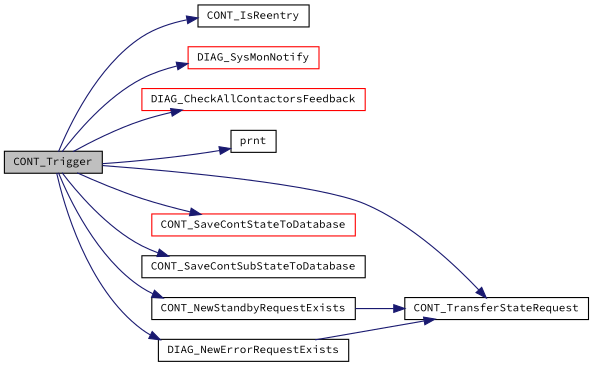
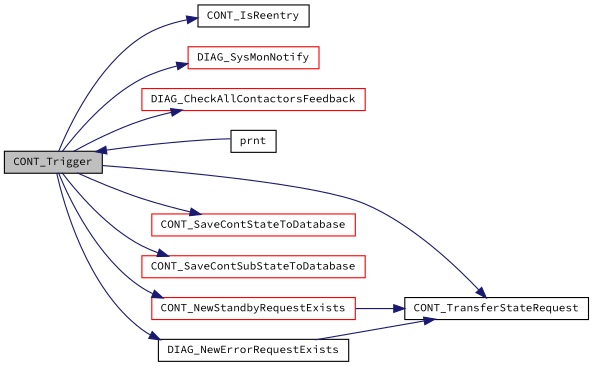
  digraph {
    fontname="Source Code Pro"
    rankdir=LR
    node [color=black fillcolor=white fontname="Source Code Pro" fontsize=10 shape=record style=filled]
    edge [color=midnightblue fontname="Source Code Pro" fontsize=10 labelfontname=Helvetica labelfontsize=10 style=solid]
    n1 [fillcolor=grey75 fontcolor=black height=0.2 label=CONT_Trigger width=0.4]
    n2 [height=0.2 label=CONT_IsReentry width=0.4]
    n3 [color=red height=0.2 label=DIAG_SysMonNotify width=0.4]
    n4 [color=red height=0.2 label=DIAG_CheckAllContactorsFeedback width=0.4]
    n5 [height=0.2 label=prnt width=0.4]
    n6 [height=0.2 label=CONT_TransferStateRequest width=0.4]
    n7 [color=red height=0.2 label=CONT_SaveContStateToDatabase width=0.4]
-   n8 [height=0.2 label=CONT_SaveContSubStateToDatabase width=0.4]
-   n9 [height=0.2 label=CONT_NewStandbyRequestExists width=0.4]
+   n8 [color=red height=0.2 label=CONT_SaveContSubStateToDatabase width=0.4]
+   n9 [color=red height=0.2 label=CONT_NewStandbyRequestExists width=0.4]
    n10 [height=0.2 label=DIAG_NewErrorRequestExists width=0.4]
    n1 -> n2
    n1 -> n3
    n1 -> n4
-   n1 -> n5
+   n5 -> n1
    n1 -> n6
    n1 -> n7
    n1 -> n8
    n1 -> n9
    n1 -> n10
    n9 -> n6
    n10 -> n6
  }
